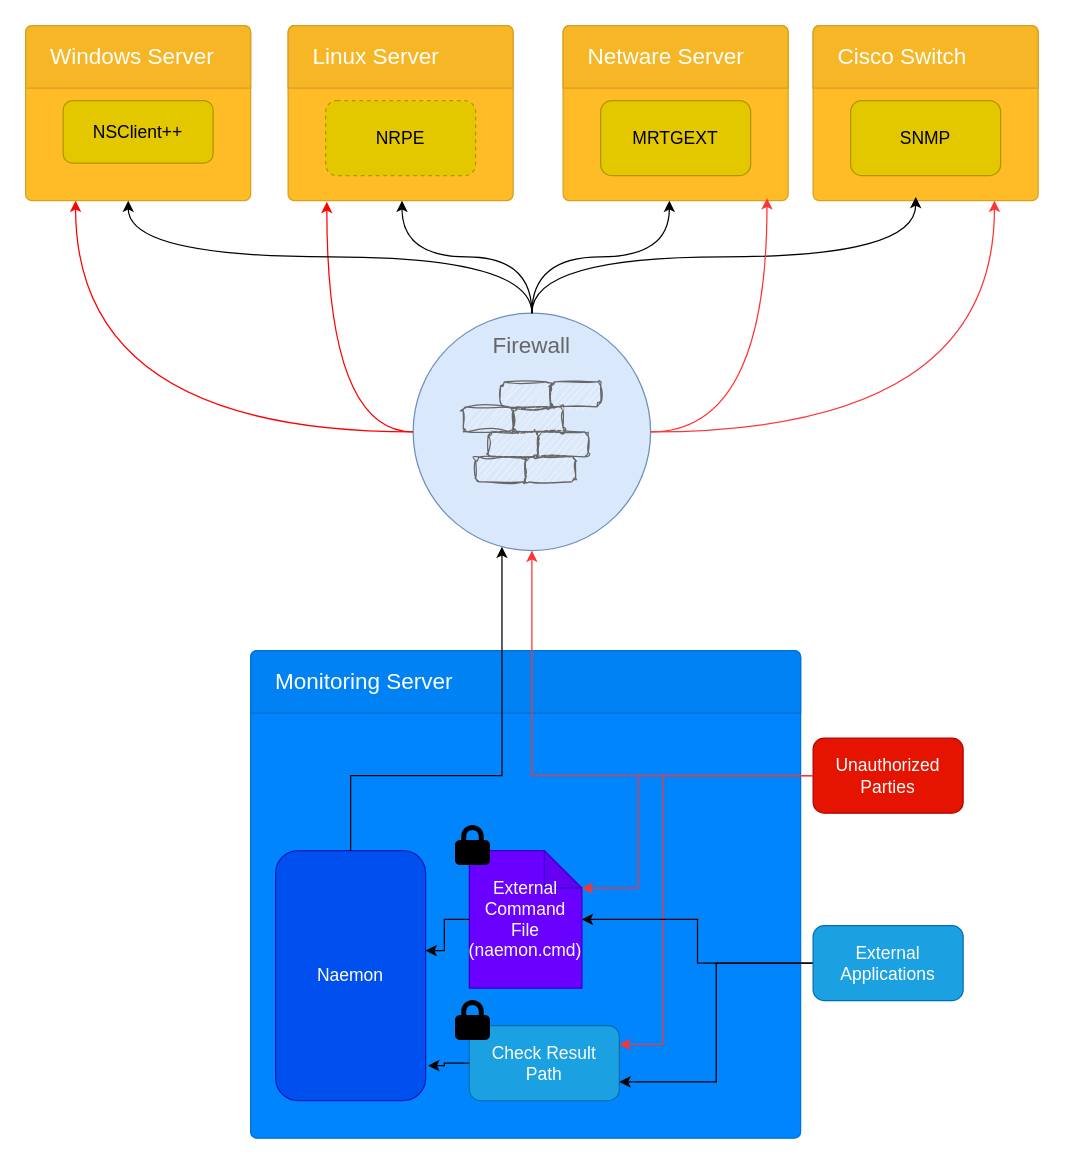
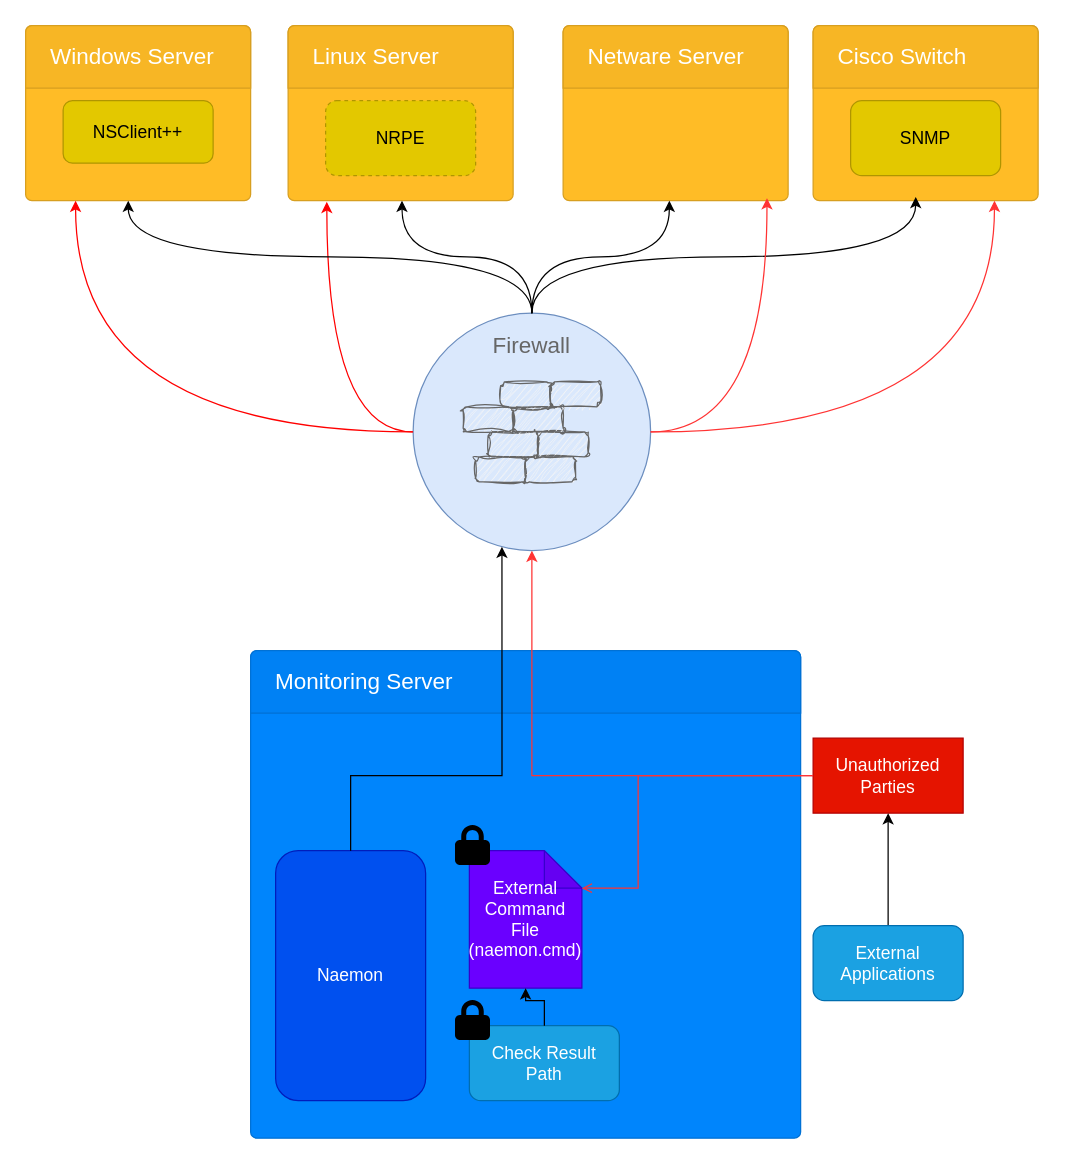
  <mxCell id="0" />
  <mxCell id="1" parent="0" />
  <mxCell id="2" value="" style="html=1;shadow=0;dashed=0;shape=mxgraph.bootstrap.rrect;rSize=5;strokeColor=#0071D5;html=1;whiteSpace=wrap;fillColor=#0085FC;fontColor=#ffffff;verticalAlign=bottom;align=left;spacing=20;spacingBottom=0;fontSize=14;" vertex="1" parent="1"><mxGeometry x="200" y="520" width="440" height="390" as="geometry" /></mxCell>
  <mxCell id="3" value="Monitoring Server" style="html=1;shadow=0;dashed=0;shape=mxgraph.bootstrap.topButton;rSize=5;perimeter=none;whiteSpace=wrap;fillColor=#0081F4;strokeColor=#0071D5;fontColor=#ffffff;resizeWidth=1;fontSize=18;align=left;spacing=20;" vertex="1" parent="2"><mxGeometry width="440" height="50" relative="1" as="geometry" /></mxCell>
  <mxCell id="4" style="edgeStyle=orthogonalEdgeStyle;rounded=0;orthogonalLoop=1;jettySize=auto;html=1;entryX=0.172;entryY=1.007;entryDx=0;entryDy=0;entryPerimeter=0;exitX=0;exitY=0.5;exitDx=0;exitDy=0;curved=1;strokeColor=#FF0000;" edge="1" parent="1" source="5" target="32"><mxGeometry relative="1" as="geometry" /></mxCell>
  <mxCell id="5" value="&lt;font style=&quot;font-size: 18px;&quot; color=&quot;#666666&quot;&gt;Firewall&lt;/font&gt;&lt;div&gt;&lt;font style=&quot;font-size: 18px;&quot; color=&quot;#666666&quot;&gt;&lt;br&gt;&lt;/font&gt;&lt;/div&gt;&lt;div&gt;&lt;font style=&quot;font-size: 18px;&quot; color=&quot;#666666&quot;&gt;&lt;br&gt;&lt;/font&gt;&lt;/div&gt;&lt;div&gt;&lt;font style=&quot;font-size: 18px;&quot; color=&quot;#666666&quot;&gt;&lt;br&gt;&lt;/font&gt;&lt;/div&gt;&lt;div&gt;&lt;font style=&quot;font-size: 18px;&quot; color=&quot;#666666&quot;&gt;&lt;br&gt;&lt;/font&gt;&lt;/div&gt;&lt;div&gt;&lt;br&gt;&lt;/div&gt;&lt;div&gt;&lt;font style=&quot;font-size: 18px;&quot; color=&quot;#666666&quot;&gt;&lt;br&gt;&lt;/font&gt;&lt;/div&gt;&lt;div&gt;&lt;br&gt;&lt;/div&gt;" style="ellipse;whiteSpace=wrap;html=1;aspect=fixed;fillColor=#dae8fc;strokeColor=#6c8ebf;" vertex="1" parent="1"><mxGeometry x="330" y="250" width="190" height="190" as="geometry" /></mxCell>
  <mxCell id="6" value="" style="rounded=1;whiteSpace=wrap;html=1;strokeWidth=1;sketch=1;curveFitting=1;jiggle=2;fillColor=#f5f5f5;strokeColor=#666666;fontColor=#333333;" vertex="1" parent="1"><mxGeometry x="380" y="365" width="40" height="20" as="geometry" /></mxCell>
  <mxCell id="7" value="" style="rounded=1;whiteSpace=wrap;html=1;strokeWidth=1;sketch=1;curveFitting=1;jiggle=2;fillColor=#f5f5f5;strokeColor=#666666;fontColor=#333333;" vertex="1" parent="1"><mxGeometry x="420" y="365" width="40" height="20" as="geometry" /></mxCell>
  <mxCell id="8" value="" style="rounded=1;whiteSpace=wrap;html=1;strokeWidth=1;sketch=1;curveFitting=1;jiggle=2;fillColor=#f5f5f5;strokeColor=#666666;fontColor=#333333;" vertex="1" parent="1"><mxGeometry x="390" y="345" width="40" height="20" as="geometry" /></mxCell>
  <mxCell id="9" value="" style="rounded=1;whiteSpace=wrap;html=1;strokeWidth=1;sketch=1;curveFitting=1;jiggle=2;fillColor=#f5f5f5;strokeColor=#666666;fontColor=#333333;" vertex="1" parent="1"><mxGeometry x="430" y="345" width="40" height="20" as="geometry" /></mxCell>
  <mxCell id="10" value="" style="rounded=1;whiteSpace=wrap;html=1;strokeWidth=1;sketch=1;curveFitting=1;jiggle=2;fillColor=#f5f5f5;strokeColor=#666666;fontColor=#333333;" vertex="1" parent="1"><mxGeometry x="370" y="325" width="40" height="20" as="geometry" /></mxCell>
  <mxCell id="11" value="" style="rounded=1;whiteSpace=wrap;html=1;strokeWidth=1;sketch=1;curveFitting=1;jiggle=2;fillColor=#f5f5f5;strokeColor=#666666;fontColor=#333333;" vertex="1" parent="1"><mxGeometry x="410" y="325" width="40" height="20" as="geometry" /></mxCell>
  <mxCell id="12" value="" style="rounded=1;whiteSpace=wrap;html=1;strokeWidth=1;sketch=1;curveFitting=1;jiggle=2;fillColor=#f5f5f5;strokeColor=#666666;fontColor=#333333;" vertex="1" parent="1"><mxGeometry x="400" y="305" width="40" height="20" as="geometry" /></mxCell>
  <mxCell id="13" value="" style="rounded=1;whiteSpace=wrap;html=1;strokeWidth=1;sketch=1;curveFitting=1;jiggle=2;fillColor=#f5f5f5;strokeColor=#666666;fontColor=#333333;" vertex="1" parent="1"><mxGeometry x="440" y="305" width="40" height="20" as="geometry" /></mxCell>
- <mxCell id="14" style="edgeStyle=orthogonalEdgeStyle;rounded=0;orthogonalLoop=1;jettySize=auto;html=1;entryX=1;entryY=0.25;entryDx=0;entryDy=0;strokeColor=#FF3333;" edge="1" parent="1" source="16" target="22"><mxGeometry relative="1" as="geometry"><Array as="points"><mxPoint x="530" y="620" /><mxPoint x="530" y="835" /></Array></mxGeometry></mxCell>
  <mxCell id="15" style="edgeStyle=orthogonalEdgeStyle;rounded=0;orthogonalLoop=1;jettySize=auto;html=1;entryX=0.5;entryY=1;entryDx=0;entryDy=0;strokeColor=#FF3333;" edge="1" parent="1" source="16" target="5"><mxGeometry relative="1" as="geometry" /></mxCell>
- <mxCell id="16" value="&lt;font style=&quot;font-size: 14px;&quot;&gt;Unauthorized&lt;/font&gt;&lt;div&gt;&lt;font style=&quot;font-size: 14px;&quot;&gt;Parties&lt;/font&gt;&lt;/div&gt;" style="rounded=1;whiteSpace=wrap;html=1;fillColor=#e51400;fontColor=#ffffff;strokeColor=#B20000;" vertex="1" parent="1"><mxGeometry x="650" y="590" width="120" height="60" as="geometry" /></mxCell>
- <mxCell id="17" style="edgeStyle=orthogonalEdgeStyle;rounded=0;orthogonalLoop=1;jettySize=auto;html=1;" edge="1" parent="1" source="19" target="21"><mxGeometry relative="1" as="geometry" /></mxCell>
- <mxCell id="18" style="edgeStyle=orthogonalEdgeStyle;rounded=0;orthogonalLoop=1;jettySize=auto;html=1;entryX=1;entryY=0.75;entryDx=0;entryDy=0;" edge="1" parent="1" source="19" target="22"><mxGeometry relative="1" as="geometry" /></mxCell>
+ <mxCell id="16" value="&lt;font style=&quot;font-size: 14px;&quot;&gt;Unauthorized&lt;/font&gt;&lt;div&gt;&lt;font style=&quot;font-size: 14px;&quot;&gt;Parties&lt;/font&gt;&lt;/div&gt;" style="whiteSpace=wrap;html=1;fillColor=#e51400;fontColor=#ffffff;strokeColor=#B20000;rounded=0;" vertex="1" parent="1"><mxGeometry x="650" y="590" width="120" height="60" as="geometry" /></mxCell>
+ <mxCell id="17" style="edgeStyle=orthogonalEdgeStyle;rounded=0;orthogonalLoop=1;jettySize=auto;html=1;" edge="1" parent="1" source="19" target="16"><mxGeometry relative="1" as="geometry" /></mxCell>
  <mxCell id="19" value="&lt;span style=&quot;font-size: 14px;&quot;&gt;External&lt;/span&gt;&lt;div&gt;&lt;span style=&quot;font-size: 14px;&quot;&gt;Applications&lt;/span&gt;&lt;/div&gt;" style="rounded=1;whiteSpace=wrap;html=1;fillColor=#1ba1e2;fontColor=#ffffff;strokeColor=#006EAF;" vertex="1" parent="1"><mxGeometry x="650" y="740" width="120" height="60" as="geometry" /></mxCell>
  <mxCell id="20" value="&lt;font style=&quot;font-size: 14px;&quot;&gt;Naemon&lt;/font&gt;" style="rounded=1;whiteSpace=wrap;html=1;fillColor=#0050ef;strokeColor=#001DBC;fontColor=#ffffff;" vertex="1" parent="1"><mxGeometry x="220" y="680" width="120" height="200" as="geometry" /></mxCell>
  <mxCell id="21" value="&lt;font style=&quot;font-size: 14px;&quot;&gt;External Command File&lt;/font&gt;&lt;div&gt;&lt;font style=&quot;font-size: 14px;&quot;&gt;(naemon.cmd)&lt;/font&gt;&lt;/div&gt;" style="shape=note;whiteSpace=wrap;html=1;backgroundOutline=1;darkOpacity=0.05;fillColor=#6a00ff;fontColor=#ffffff;strokeColor=#3700CC;" vertex="1" parent="1"><mxGeometry x="375" y="680" width="90" height="110" as="geometry" /></mxCell>
  <mxCell id="22" value="&lt;font style=&quot;font-size: 14px;&quot;&gt;Check Result&lt;/font&gt;&lt;div&gt;&lt;font style=&quot;font-size: 14px;&quot;&gt;Path&lt;/font&gt;&lt;/div&gt;" style="rounded=1;whiteSpace=wrap;html=1;fillColor=#1ba1e2;strokeColor=#006EAF;fontColor=#ffffff;" vertex="1" parent="1"><mxGeometry x="375" y="820" width="120" height="60" as="geometry" /></mxCell>
  <mxCell id="23" value="" style="shape=image;verticalLabelPosition=bottom;labelBackgroundColor=default;verticalAlign=top;aspect=fixed;imageAspect=0;image=data:image/svg+xml,PHN2ZyB4bWxucz0iaHR0cDovL3d3dy53My5vcmcvMjAwMC9zdmciIHZpZXdCb3g9IjAgMCA0NDggNTEyIj48cGF0aCBkPSJNMTQ0IDE0NGwwIDQ4IDE2MCAwIDAtNDhjMC00NC4yLTM1LjgtODAtODAtODBzLTgwIDM1LjgtODAgODB6TTgwIDE5MmwwLTQ4QzgwIDY0LjUgMTQ0LjUgMCAyMjQgMHMxNDQgNjQuNSAxNDQgMTQ0bDAgNDggMTYgMGMzNS4zIDAgNjQgMjguNyA2NCA2NGwwIDE5MmMwIDM1LjMtMjguNyA2NC02NCA2NEw2NCA1MTJjLTM1LjMgMC02NC0yOC43LTY0LTY0TDAgMjU2YzAtMzUuMyAyOC43LTY0IDY0LTY0bDE2IDB6Ii8+PC9zdmc+;" vertex="1" parent="1"><mxGeometry x="364" y="660" width="28" height="32" as="geometry" /></mxCell>
  <mxCell id="24" value="" style="shape=image;verticalLabelPosition=bottom;labelBackgroundColor=default;verticalAlign=top;aspect=fixed;imageAspect=0;image=data:image/svg+xml,PHN2ZyB4bWxucz0iaHR0cDovL3d3dy53My5vcmcvMjAwMC9zdmciIHZpZXdCb3g9IjAgMCA0NDggNTEyIj48cGF0aCBkPSJNMTQ0IDE0NGwwIDQ4IDE2MCAwIDAtNDhjMC00NC4yLTM1LjgtODAtODAtODBzLTgwIDM1LjgtODAgODB6TTgwIDE5MmwwLTQ4QzgwIDY0LjUgMTQ0LjUgMCAyMjQgMHMxNDQgNjQuNSAxNDQgMTQ0bDAgNDggMTYgMGMzNS4zIDAgNjQgMjguNyA2NCA2NGwwIDE5MmMwIDM1LjMtMjguNyA2NC02NCA2NEw2NCA1MTJjLTM1LjMgMC02NC0yOC43LTY0LTY0TDAgMjU2YzAtMzUuMyAyOC43LTY0IDY0LTY0bDE2IDB6Ii8+PC9zdmc+;" vertex="1" parent="1"><mxGeometry x="364" y="800" width="28" height="32" as="geometry" /></mxCell>
- <mxCell id="25" style="edgeStyle=orthogonalEdgeStyle;rounded=0;orthogonalLoop=1;jettySize=auto;html=1;entryX=0;entryY=0;entryDx=90;entryDy=30;entryPerimeter=0;strokeColor=#FF3333;" edge="1" parent="1" source="16" target="21"><mxGeometry relative="1" as="geometry"><Array as="points"><mxPoint x="510" y="620" /><mxPoint x="510" y="710" /></Array></mxGeometry></mxCell>
- <mxCell id="26" style="edgeStyle=orthogonalEdgeStyle;rounded=0;orthogonalLoop=1;jettySize=auto;html=1;entryX=1;entryY=0.4;entryDx=0;entryDy=0;entryPerimeter=0;" edge="1" parent="1" source="21" target="20"><mxGeometry relative="1" as="geometry" /></mxCell>
- <mxCell id="27" style="edgeStyle=orthogonalEdgeStyle;rounded=0;orthogonalLoop=1;jettySize=auto;html=1;entryX=1.017;entryY=0.86;entryDx=0;entryDy=0;entryPerimeter=0;" edge="1" parent="1" source="22" target="20"><mxGeometry relative="1" as="geometry" /></mxCell>
+ <mxCell id="25" style="edgeStyle=orthogonalEdgeStyle;rounded=0;orthogonalLoop=1;jettySize=auto;html=1;entryX=0;entryY=0;entryDx=90;entryDy=30;entryPerimeter=0;strokeColor=#FF3333;endArrow=open;" edge="1" parent="1" source="16" target="21"><mxGeometry relative="1" as="geometry"><Array as="points"><mxPoint x="510" y="620" /><mxPoint x="510" y="710" /></Array></mxGeometry></mxCell>
+ <mxCell id="27" style="edgeStyle=orthogonalEdgeStyle;rounded=0;orthogonalLoop=1;jettySize=auto;html=1;" edge="1" parent="1" source="22" target="21"><mxGeometry relative="1" as="geometry" /></mxCell>
  <mxCell id="28" style="edgeStyle=orthogonalEdgeStyle;rounded=0;orthogonalLoop=1;jettySize=auto;html=1;entryX=0.374;entryY=0.984;entryDx=0;entryDy=0;entryPerimeter=0;" edge="1" parent="1" source="20" target="5"><mxGeometry relative="1" as="geometry"><Array as="points"><mxPoint x="280" y="620" /><mxPoint x="401" y="620" /></Array></mxGeometry></mxCell>
  <mxCell id="29" value="&lt;br style=&quot;font-size: 14px&quot;&gt;" style="html=1;shadow=0;dashed=0;shape=mxgraph.bootstrap.rrect;rSize=5;strokeColor=#D89F20;html=1;whiteSpace=wrap;fillColor=#FFBC26;fontColor=#ffffff;verticalAlign=bottom;align=left;spacing=20;spacingBottom=0;fontSize=14;" vertex="1" parent="1"><mxGeometry x="20" y="20" width="180" height="140" as="geometry" /></mxCell>
  <mxCell id="30" value="Windows Server" style="html=1;shadow=0;dashed=0;shape=mxgraph.bootstrap.topButton;rSize=5;perimeter=none;whiteSpace=wrap;fillColor=#F7B625;strokeColor=#D89F20;fontColor=#ffffff;resizeWidth=1;fontSize=18;align=left;spacing=20;" vertex="1" parent="29"><mxGeometry width="180" height="50" relative="1" as="geometry" /></mxCell>
  <mxCell id="31" value="&lt;font style=&quot;font-size: 14px;&quot;&gt;NSClient++&lt;/font&gt;" style="rounded=1;whiteSpace=wrap;html=1;fillColor=#e3c800;fontColor=#000000;strokeColor=#B09500;" vertex="1" parent="29"><mxGeometry x="30" y="60" width="120" height="50" as="geometry" /></mxCell>
  <mxCell id="32" value="&lt;br style=&quot;font-size: 14px&quot;&gt;" style="html=1;shadow=0;dashed=0;shape=mxgraph.bootstrap.rrect;rSize=5;strokeColor=#D89F20;html=1;whiteSpace=wrap;fillColor=#FFBC26;fontColor=#ffffff;verticalAlign=bottom;align=left;spacing=20;spacingBottom=0;fontSize=14;" vertex="1" parent="1"><mxGeometry x="230" y="20" width="180" height="140" as="geometry" /></mxCell>
  <mxCell id="33" value="Linux Server" style="html=1;shadow=0;dashed=0;shape=mxgraph.bootstrap.topButton;rSize=5;perimeter=none;whiteSpace=wrap;fillColor=#F7B625;strokeColor=#D89F20;fontColor=#ffffff;resizeWidth=1;fontSize=18;align=left;spacing=20;" vertex="1" parent="32"><mxGeometry width="180" height="50" relative="1" as="geometry" /></mxCell>
  <mxCell id="34" value="&lt;font style=&quot;font-size: 14px;&quot;&gt;NRPE&lt;/font&gt;" style="rounded=1;whiteSpace=wrap;html=1;fillColor=#e3c800;fontColor=#000000;strokeColor=#B09500;dashed=1;" vertex="1" parent="32"><mxGeometry x="30" y="60" width="120" height="60" as="geometry" /></mxCell>
  <mxCell id="35" value="&lt;br style=&quot;font-size: 14px&quot;&gt;" style="html=1;shadow=0;dashed=0;shape=mxgraph.bootstrap.rrect;rSize=5;strokeColor=#D89F20;html=1;whiteSpace=wrap;fillColor=#FFBC26;fontColor=#ffffff;verticalAlign=bottom;align=left;spacing=20;spacingBottom=0;fontSize=14;" vertex="1" parent="1"><mxGeometry x="450" y="20" width="180" height="140" as="geometry" /></mxCell>
  <mxCell id="36" value="Netware Server" style="html=1;shadow=0;dashed=0;shape=mxgraph.bootstrap.topButton;rSize=5;perimeter=none;whiteSpace=wrap;fillColor=#F7B625;strokeColor=#D89F20;fontColor=#ffffff;resizeWidth=1;fontSize=18;align=left;spacing=20;" vertex="1" parent="35"><mxGeometry width="180" height="50" relative="1" as="geometry" /></mxCell>
- <mxCell id="37" value="&lt;font style=&quot;font-size: 14px;&quot;&gt;MRTGEXT&lt;/font&gt;" style="rounded=1;whiteSpace=wrap;html=1;fillColor=#e3c800;fontColor=#000000;strokeColor=#B09500;" vertex="1" parent="35"><mxGeometry x="30" y="60" width="120" height="60" as="geometry" /></mxCell>
  <mxCell id="38" value="&lt;br style=&quot;font-size: 14px&quot;&gt;" style="html=1;shadow=0;dashed=0;shape=mxgraph.bootstrap.rrect;rSize=5;strokeColor=#D89F20;html=1;whiteSpace=wrap;fillColor=#FFBC26;fontColor=#ffffff;verticalAlign=bottom;align=left;spacing=20;spacingBottom=0;fontSize=14;" vertex="1" parent="1"><mxGeometry x="650" y="20" width="180" height="140" as="geometry" /></mxCell>
  <mxCell id="39" value="Cisco Switch" style="html=1;shadow=0;dashed=0;shape=mxgraph.bootstrap.topButton;rSize=5;perimeter=none;whiteSpace=wrap;fillColor=#F7B625;strokeColor=#D89F20;fontColor=#ffffff;resizeWidth=1;fontSize=18;align=left;spacing=20;" vertex="1" parent="38"><mxGeometry width="180" height="50" relative="1" as="geometry" /></mxCell>
  <mxCell id="40" value="&lt;font style=&quot;font-size: 14px;&quot;&gt;SNMP&lt;/font&gt;" style="rounded=1;whiteSpace=wrap;html=1;fillColor=#e3c800;fontColor=#000000;strokeColor=#B09500;" vertex="1" parent="38"><mxGeometry x="30" y="60" width="120" height="60" as="geometry" /></mxCell>
  <mxCell id="41" style="edgeStyle=orthogonalEdgeStyle;rounded=0;orthogonalLoop=1;jettySize=auto;html=1;entryX=0.456;entryY=1;entryDx=0;entryDy=0;entryPerimeter=0;curved=1;exitX=0.5;exitY=0;exitDx=0;exitDy=0;" edge="1" parent="1" source="5" target="29"><mxGeometry relative="1" as="geometry" /></mxCell>
  <mxCell id="42" style="edgeStyle=orthogonalEdgeStyle;rounded=0;orthogonalLoop=1;jettySize=auto;html=1;entryX=0.506;entryY=1;entryDx=0;entryDy=0;entryPerimeter=0;curved=1;" edge="1" parent="1" source="5" target="32"><mxGeometry relative="1" as="geometry" /></mxCell>
  <mxCell id="43" style="edgeStyle=orthogonalEdgeStyle;rounded=0;orthogonalLoop=1;jettySize=auto;html=1;entryX=0.472;entryY=1;entryDx=0;entryDy=0;entryPerimeter=0;curved=1;" edge="1" parent="1" source="5" target="35"><mxGeometry relative="1" as="geometry" /></mxCell>
  <mxCell id="44" style="edgeStyle=orthogonalEdgeStyle;rounded=0;orthogonalLoop=1;jettySize=auto;html=1;entryX=0.456;entryY=0.979;entryDx=0;entryDy=0;entryPerimeter=0;curved=1;exitX=0.5;exitY=0;exitDx=0;exitDy=0;" edge="1" parent="1" source="5" target="38"><mxGeometry relative="1" as="geometry" /></mxCell>
  <mxCell id="45" style="edgeStyle=orthogonalEdgeStyle;rounded=0;orthogonalLoop=1;jettySize=auto;html=1;entryX=0.806;entryY=1;entryDx=0;entryDy=0;entryPerimeter=0;curved=1;strokeColor=#FF3333;" edge="1" parent="1" source="5" target="38"><mxGeometry relative="1" as="geometry" /></mxCell>
  <mxCell id="46" style="edgeStyle=orthogonalEdgeStyle;rounded=0;orthogonalLoop=1;jettySize=auto;html=1;entryX=0.906;entryY=0.986;entryDx=0;entryDy=0;entryPerimeter=0;exitX=1;exitY=0.5;exitDx=0;exitDy=0;curved=1;strokeColor=#FF3333;" edge="1" parent="1" source="5" target="35"><mxGeometry relative="1" as="geometry" /></mxCell>
  <mxCell id="47" style="edgeStyle=orthogonalEdgeStyle;rounded=0;orthogonalLoop=1;jettySize=auto;html=1;entryX=0.222;entryY=1;entryDx=0;entryDy=0;entryPerimeter=0;curved=1;strokeColor=#FF0000;" edge="1" parent="1" source="5" target="29"><mxGeometry relative="1" as="geometry" /></mxCell>
